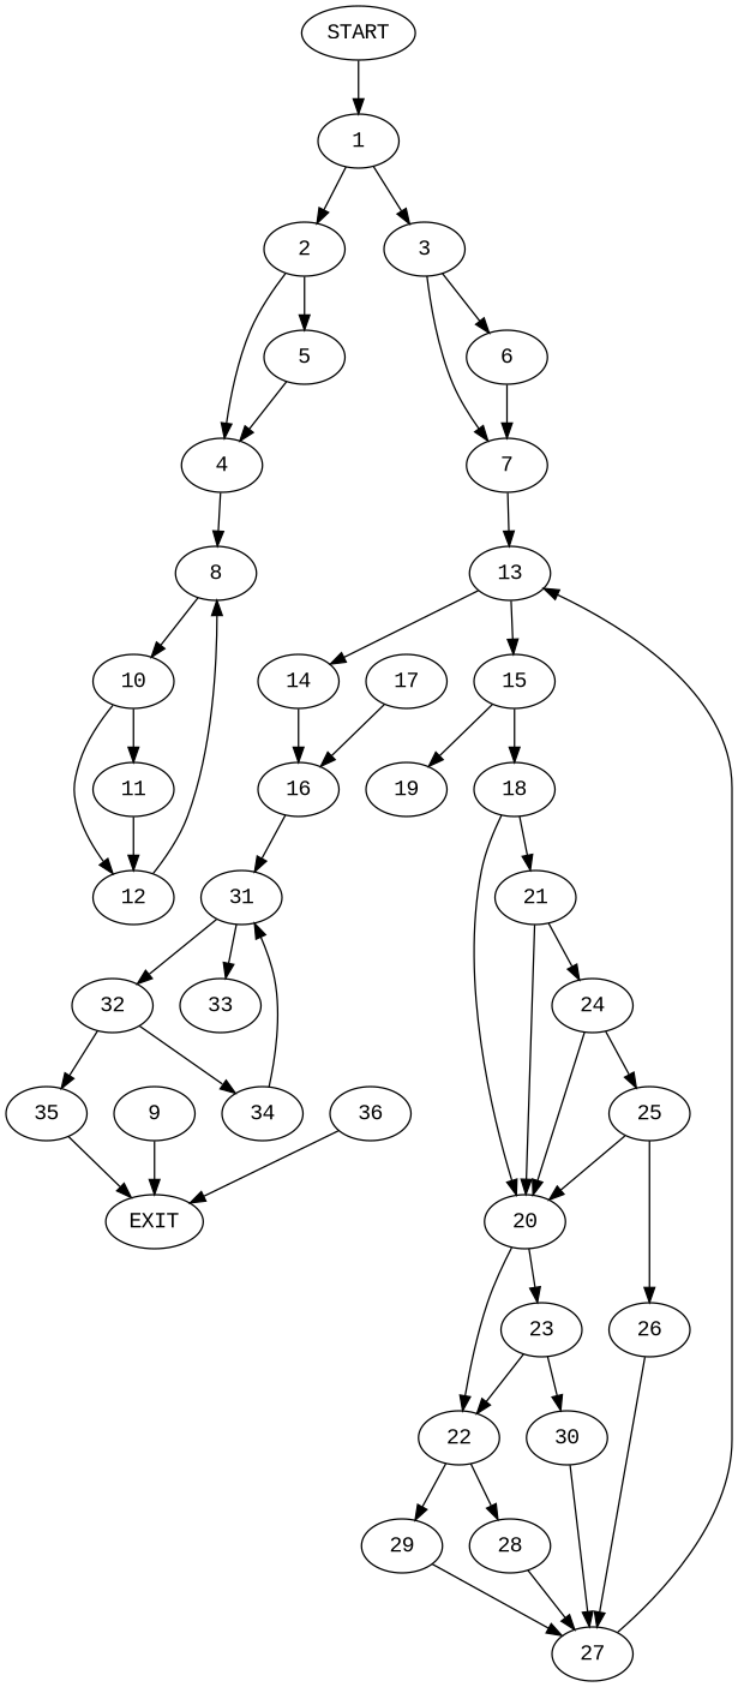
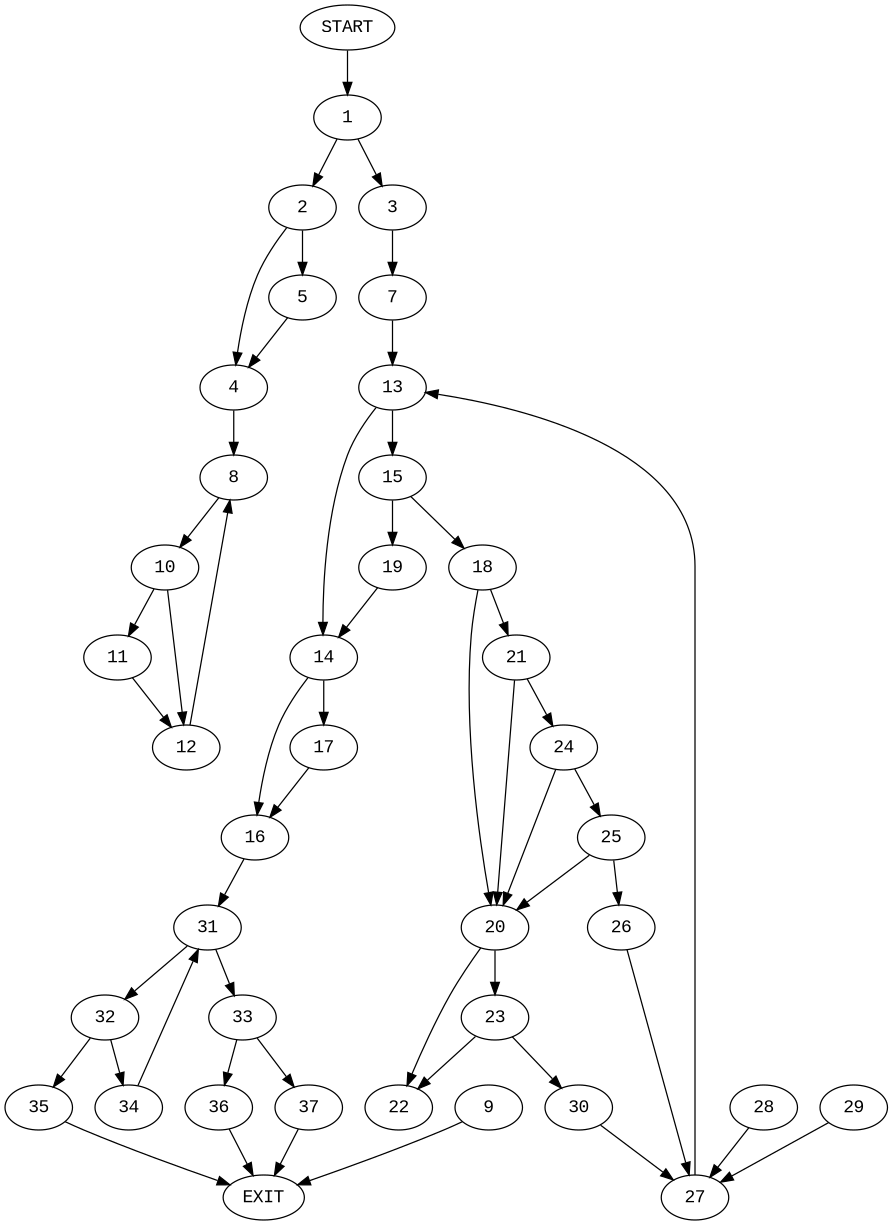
  digraph {
    fontname="Liberation Mono"
    node [fontname="Liberation Mono"]
    edge [fontname="Liberation Mono"]
    n1 [label=START]
    1
    2
    3
    n5 [label=EXIT]
    4
    5
-   6
    7
    8
    13
    10
    14
    15
    9
    11
    12
    16
    17
    18
    19
    31
    20
    21
    32
    33
    22
    23
    24
    28
    29
    30
    25
    27
    26
    34
    35
    36
+   37
    n1 -> 1
    1 -> 2
    1 -> 3
    2 -> 4
    2 -> 5
-   3 -> 6
    3 -> 7
    4 -> 8
    5 -> 4
-   6 -> 7
    7 -> 13
    8 -> 10
    13 -> 14
    13 -> 15
    10 -> 11
    10 -> 12
    14 -> 16
+   14 -> 17
    15 -> 18
    15 -> 19
    9 -> n5
    11 -> 12
    12 -> 8
    16 -> 31
    17 -> 16
    18 -> 20
    18 -> 21
+   19 -> 14
    31 -> 32
    31 -> 33
    20 -> 22
    20 -> 23
    21 -> 20
    21 -> 24
    32 -> 34
    32 -> 35
-   22 -> 28
-   22 -> 29
+   33 -> 36
+   33 -> 37
    23 -> 22
    23 -> 30
    24 -> 20
    24 -> 25
    28 -> 27
    29 -> 27
    30 -> 27
    25 -> 20
    25 -> 26
    27 -> 13
    26 -> 27
    34 -> 31
    35 -> n5
    36 -> n5
+   37 -> n5
  }
